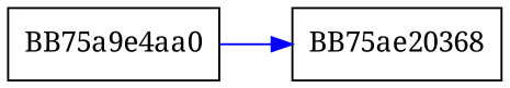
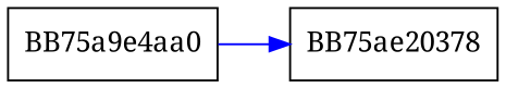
  digraph {
    splines=ortho
    rankdir=LR
    fontname="Noto Serif"
    node [shape=box fontname="Noto Serif"]
    BB75a9e4aa0
-   BB75ae20378 [label=BB75ae20368]
+   BB75ae20378
    BB75a9e4aa0 -> BB75ae20378 [color=blue fontname="Noto Serif"]
  }
